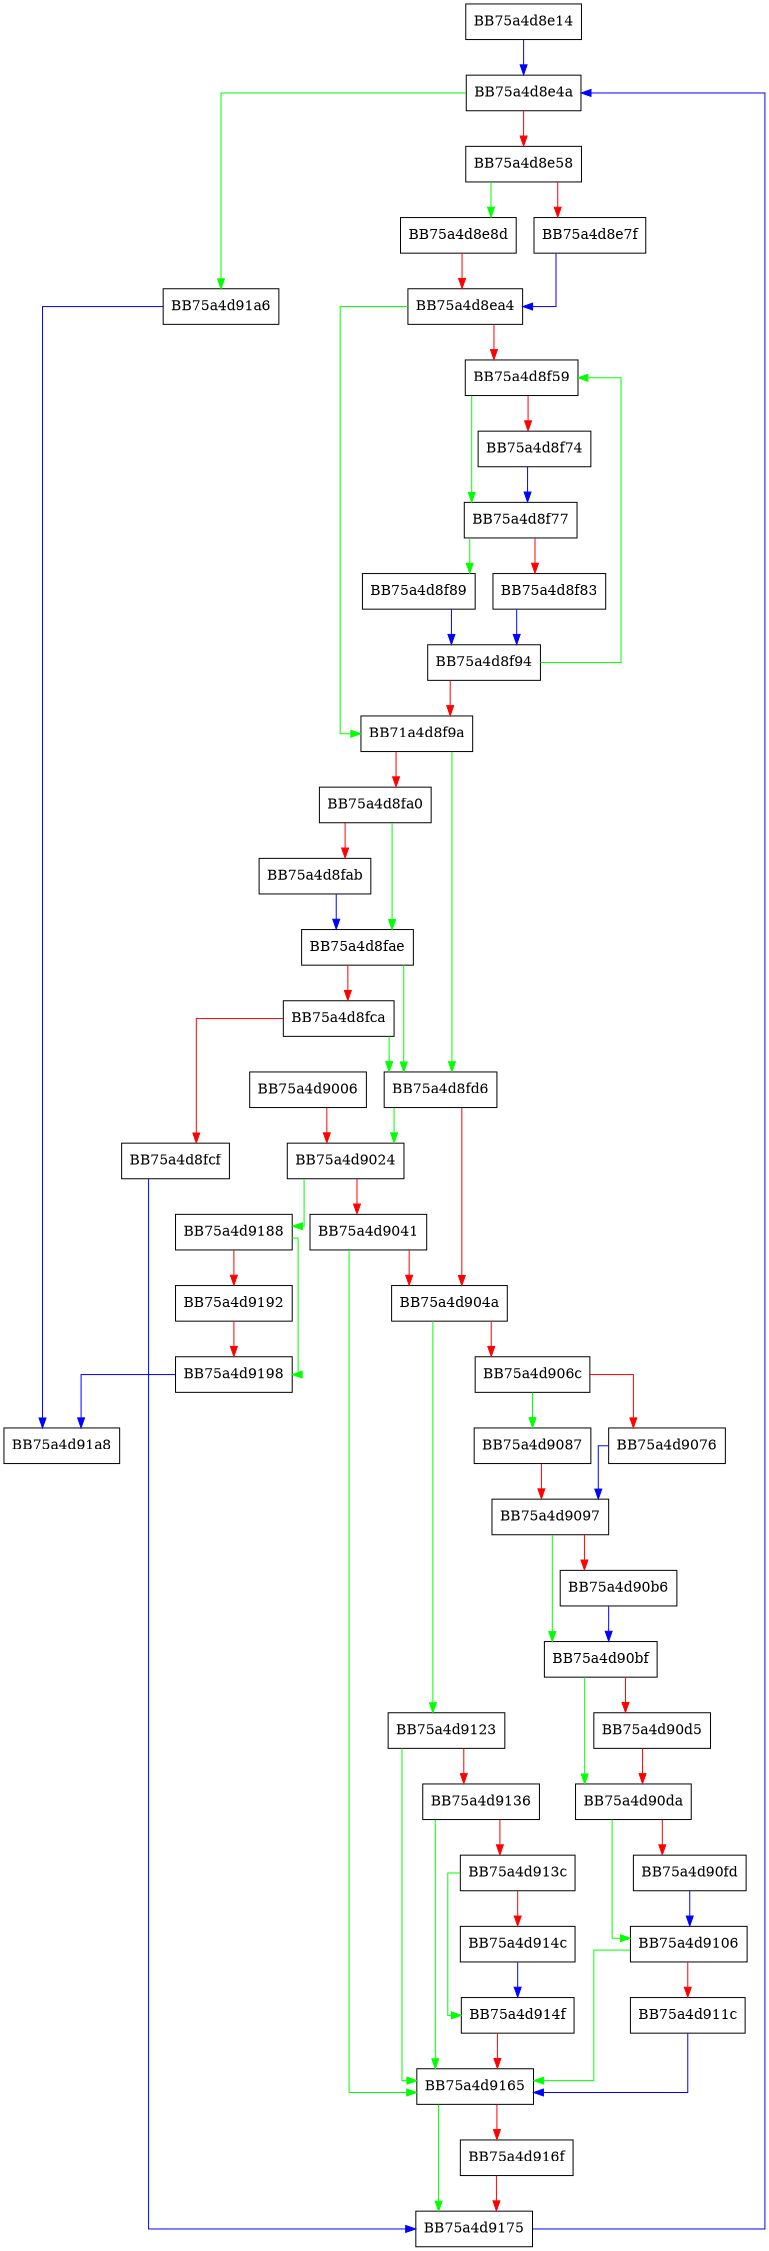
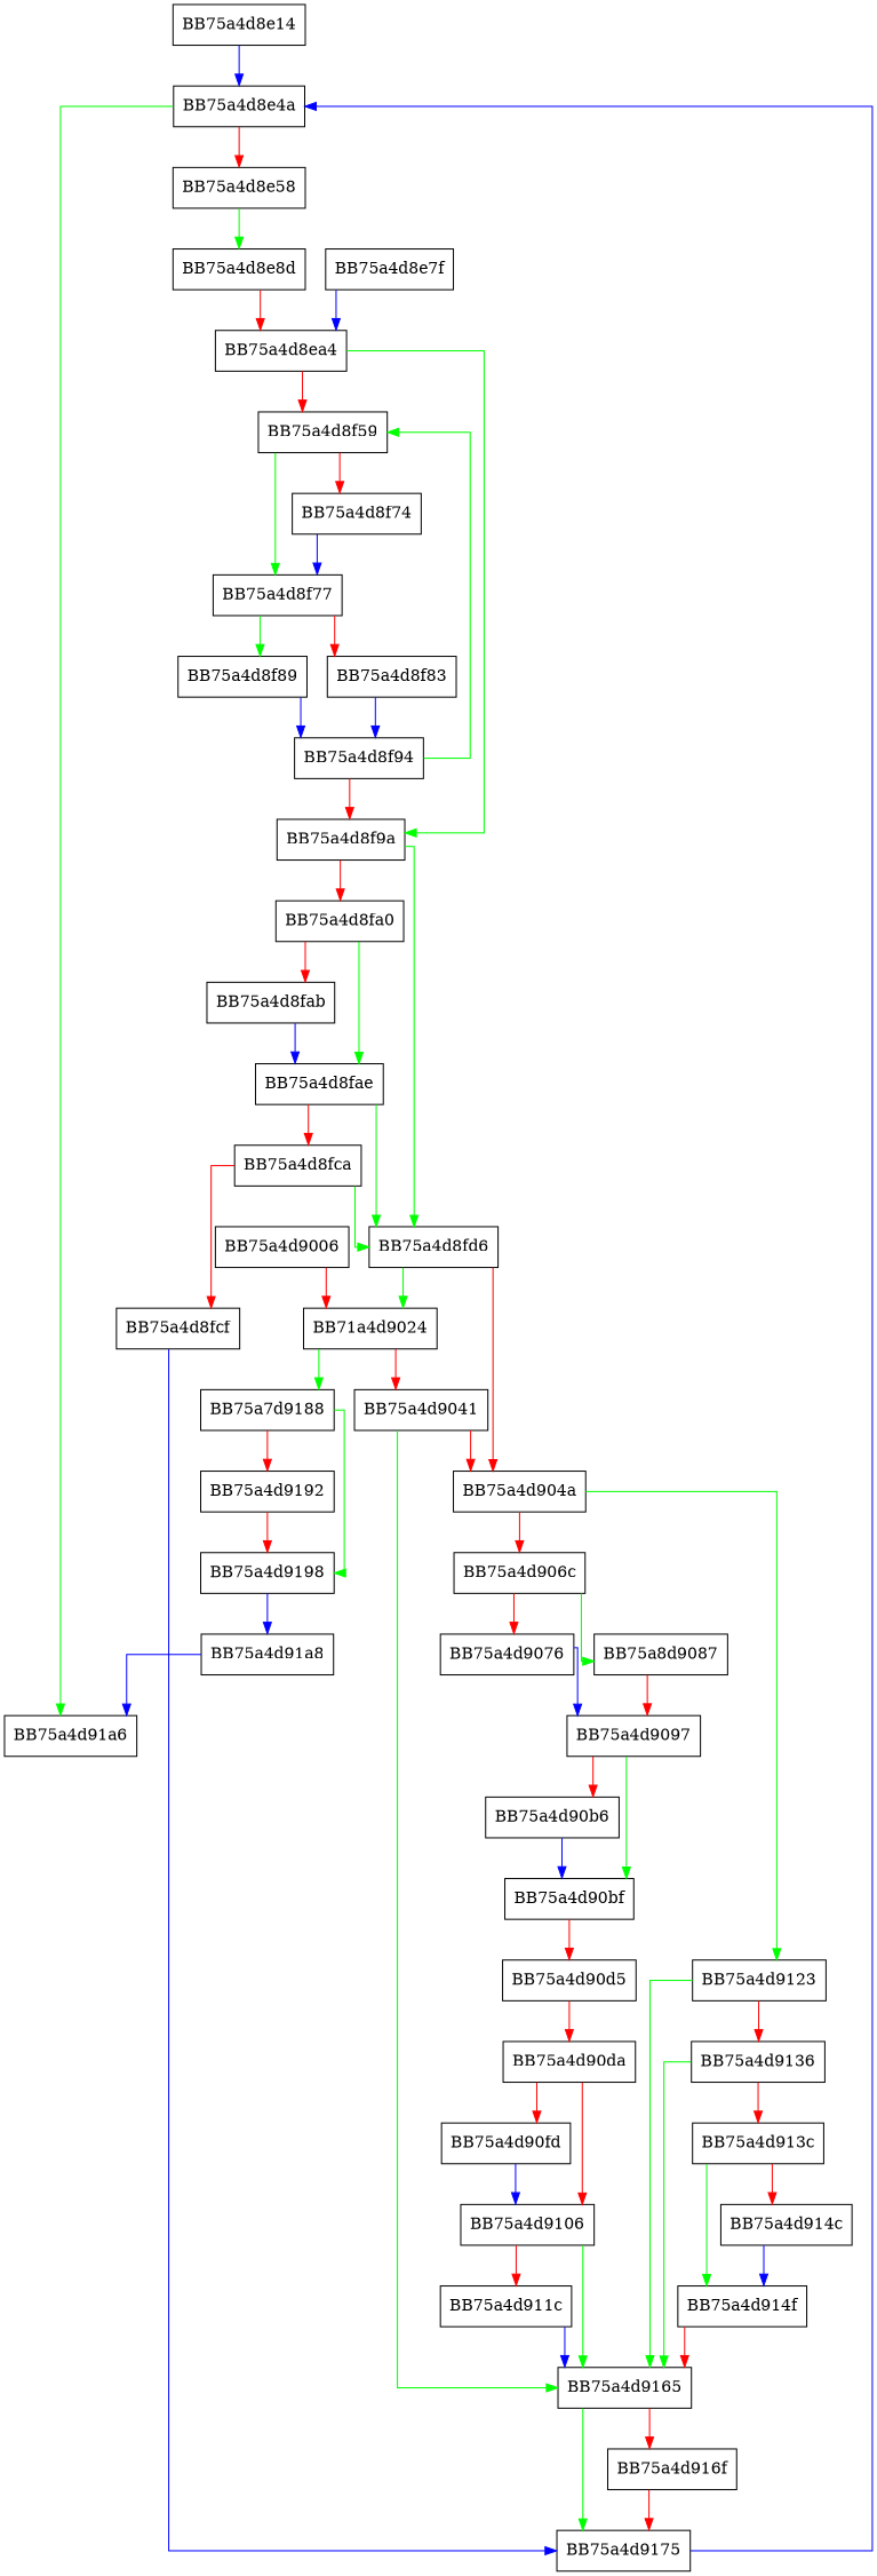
  digraph {
    splines=ortho
    node [shape=box]
    edge [color=red]
    BB75a4d8e14
    BB75a4d8e4a
    BB75a4d91a6
    BB75a4d8e58
    BB75a4d91a8
    BB75a4d8e8d
    BB75a4d8e7f
    BB75a4d8ea4
-   BB75a4d8f9a [label=BB71a4d8f9a]
+   BB75a4d8f9a
    BB75a4d8f59
    BB75a4d8fd6
    BB75a4d8fa0
    BB75a4d8f77
    BB75a4d8f74
-   BB75a4d9024
+   BB75a4d9024 [label=BB71a4d9024]
    BB75a4d904a
    BB75a4d8fae
    BB75a4d8fab
    BB75a4d8f89
    BB75a4d8f83
    BB75a4d8f94
-   BB75a4d9188
+   BB75a4d9188 [label=BB75a7d9188]
    BB75a4d9041
    BB75a4d9006
    BB75a4d8fca
    BB75a4d8fcf
    BB75a4d9175
    BB75a4d9198
    BB75a4d9192
    BB75a4d9165
    BB75a4d916f
    BB75a4d9123
    BB75a4d906c
    BB75a4d9136
-   BB75a4d9087
+   BB75a4d9087 [label=BB75a8d9087]
    BB75a4d9076
    BB75a4d913c
    BB75a4d9097
    BB75a4d90bf
    BB75a4d90b6
    BB75a4d90da
    BB75a4d90d5
    BB75a4d9106
    BB75a4d90fd
    BB75a4d911c
    BB75a4d914f
    BB75a4d914c
    BB75a4d8e14 -> BB75a4d8e4a [color=blue]
    BB75a4d8e4a -> BB75a4d91a6 [color=green]
    BB75a4d8e4a -> BB75a4d8e58
-   BB75a4d91a6 -> BB75a4d91a8 [color=blue]
+   BB75a4d91a8 -> BB75a4d91a6 [color=blue]
    BB75a4d8e58 -> BB75a4d8e8d [color=green]
-   BB75a4d8e58 -> BB75a4d8e7f
    BB75a4d8e8d -> BB75a4d8ea4
    BB75a4d8e7f -> BB75a4d8ea4 [color=blue]
    BB75a4d8ea4 -> BB75a4d8f9a [color=green]
    BB75a4d8ea4 -> BB75a4d8f59
    BB75a4d8f9a -> BB75a4d8fd6 [color=green]
    BB75a4d8f9a -> BB75a4d8fa0
    BB75a4d8f59 -> BB75a4d8f77 [color=green]
    BB75a4d8f59 -> BB75a4d8f74
    BB75a4d8fd6 -> BB75a4d9024 [color=green]
    BB75a4d8fd6 -> BB75a4d904a
    BB75a4d8fa0 -> BB75a4d8fae [color=green]
    BB75a4d8fa0 -> BB75a4d8fab
    BB75a4d8f77 -> BB75a4d8f89 [color=green]
    BB75a4d8f77 -> BB75a4d8f83
    BB75a4d8f74 -> BB75a4d8f77 [color=blue]
    BB75a4d9024 -> BB75a4d9188 [color=green]
    BB75a4d9024 -> BB75a4d9041
    BB75a4d904a -> BB75a4d9123 [color=green]
    BB75a4d904a -> BB75a4d906c
    BB75a4d8fae -> BB75a4d8fd6 [color=green]
    BB75a4d8fae -> BB75a4d8fca
    BB75a4d8fab -> BB75a4d8fae [color=blue]
    BB75a4d8f89 -> BB75a4d8f94 [color=blue]
    BB75a4d8f83 -> BB75a4d8f94 [color=blue]
    BB75a4d8f94 -> BB75a4d8f9a
    BB75a4d8f94 -> BB75a4d8f59 [color=green]
    BB75a4d9188 -> BB75a4d9198 [color=green]
    BB75a4d9188 -> BB75a4d9192
    BB75a4d9041 -> BB75a4d904a
    BB75a4d9041 -> BB75a4d9165 [color=green]
    BB75a4d9006 -> BB75a4d9024
    BB75a4d8fca -> BB75a4d8fd6 [color=green]
    BB75a4d8fca -> BB75a4d8fcf
    BB75a4d8fcf -> BB75a4d9175 [color=blue]
    BB75a4d9175 -> BB75a4d8e4a [color=blue]
    BB75a4d9198 -> BB75a4d91a8 [color=blue]
    BB75a4d9192 -> BB75a4d9198
    BB75a4d9165 -> BB75a4d9175 [color=green]
    BB75a4d9165 -> BB75a4d916f
    BB75a4d916f -> BB75a4d9175
    BB75a4d9123 -> BB75a4d9165 [color=green]
    BB75a4d9123 -> BB75a4d9136
    BB75a4d906c -> BB75a4d9087 [color=green]
    BB75a4d906c -> BB75a4d9076
    BB75a4d9136 -> BB75a4d9165 [color=green]
    BB75a4d9136 -> BB75a4d913c
    BB75a4d9087 -> BB75a4d9097
    BB75a4d9076 -> BB75a4d9097 [color=blue]
    BB75a4d913c -> BB75a4d914f [color=green]
    BB75a4d913c -> BB75a4d914c
    BB75a4d9097 -> BB75a4d90bf [color=green]
    BB75a4d9097 -> BB75a4d90b6
-   BB75a4d90bf -> BB75a4d90da [color=green]
    BB75a4d90bf -> BB75a4d90d5
    BB75a4d90b6 -> BB75a4d90bf [color=blue]
-   BB75a4d90da -> BB75a4d9106 [color=green]
+   BB75a4d90da -> BB75a4d9106
    BB75a4d90da -> BB75a4d90fd
    BB75a4d90d5 -> BB75a4d90da
    BB75a4d9106 -> BB75a4d9165 [color=green]
    BB75a4d9106 -> BB75a4d911c
    BB75a4d90fd -> BB75a4d9106 [color=blue]
    BB75a4d911c -> BB75a4d9165 [color=blue]
    BB75a4d914f -> BB75a4d9165
    BB75a4d914c -> BB75a4d914f [color=blue]
  }
